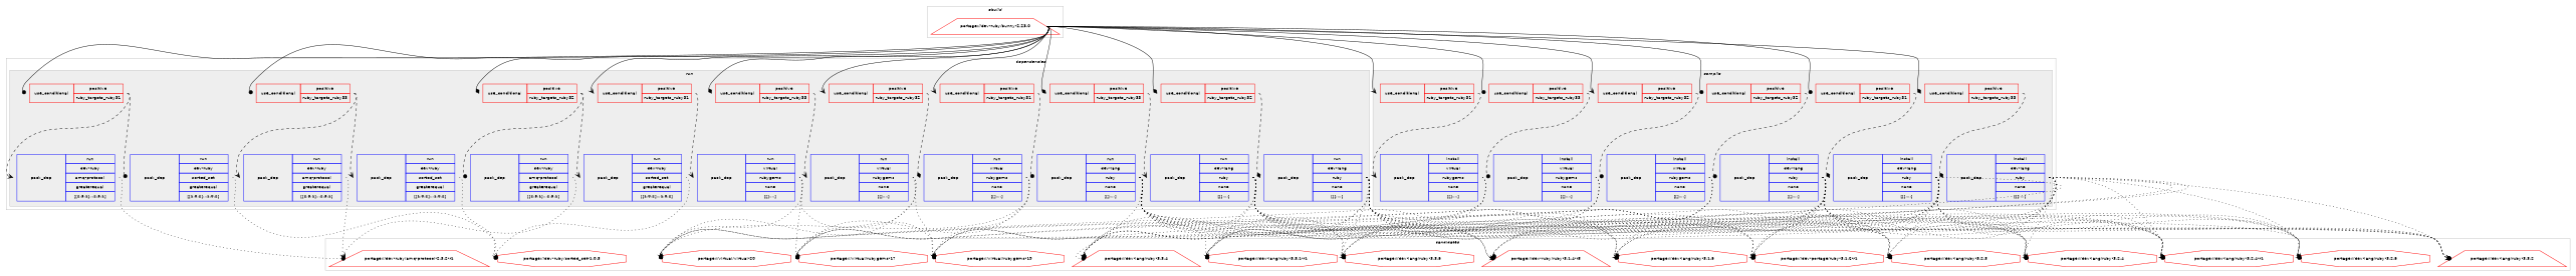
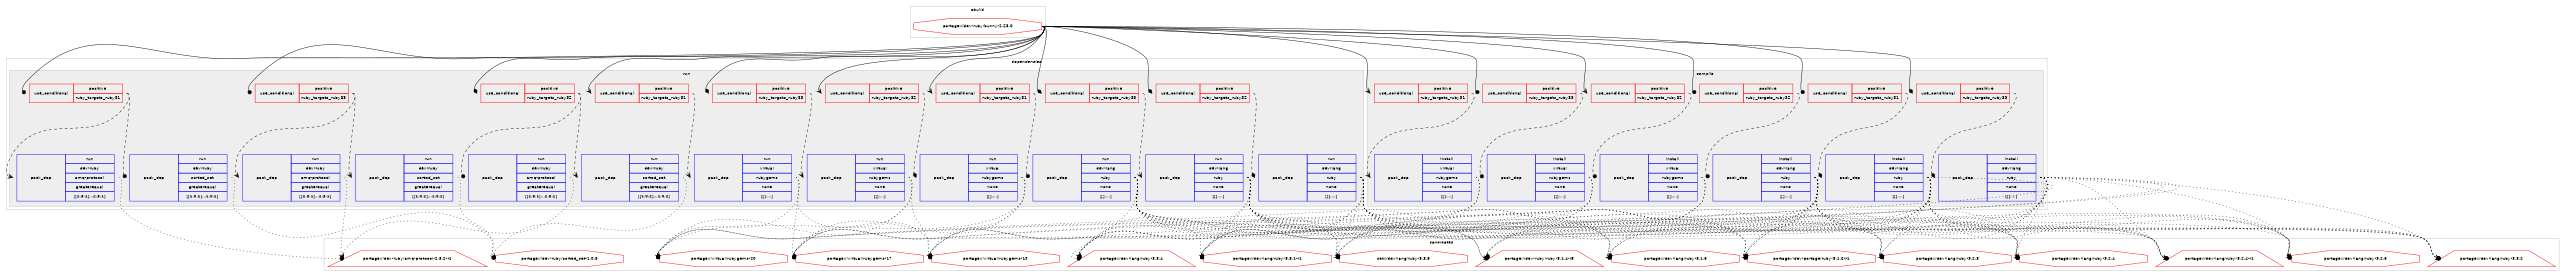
  digraph {
    compound=true
    concentrate=true
    fontname=Helvetica
    fontsize=10
    newrank=true
    rankdir=TB
    ranksep=1.5
    node [color=red fontname=Helvetica fontsize=10 shape=none]
    edge [arrowhead=dot headport=w style=dotted tailport=e weight=100]
-   n1 [label="portage://dev-ruby/bunny-2.23.0" shape=trapezium width=4]
+   n1 [label="portage://dev-ruby/bunny-2.23.0" shape=octagon width=4]
    n2 [color=blue label=<<TABLE BORDER="0" CELLBORDER="1" CELLSPACING="0" CELLPADDING="4" WIDTH="220"><TR><TD ROWSPAN="6" CELLPADDING="30">pack_dep</TD></TR><TR><TD WIDTH="110">install</TD></TR><TR><TD>dev-lang</TD></TR><TR><TD>ruby</TD></TR><TR><TD>none</TD></TR><TR><TD>[[],,,,]</TD></TR></TABLE>>]
    n3 [label=<<TABLE BORDER="0" CELLBORDER="1" CELLSPACING="0" CELLPADDING="4"><TR><TD ROWSPAN="3" CELLPADDING="10">use_conditional</TD></TR><TR><TD>positive</TD></TR><TR><TD>ruby_targets_ruby31</TD></TR></TABLE>>]
    n4 [color=blue label=<<TABLE BORDER="0" CELLBORDER="1" CELLSPACING="0" CELLPADDING="4" WIDTH="220"><TR><TD ROWSPAN="6" CELLPADDING="30">pack_dep</TD></TR><TR><TD WIDTH="110">install</TD></TR><TR><TD>virtual</TD></TR><TR><TD>rubygems</TD></TR><TR><TD>none</TD></TR><TR><TD>[[],,,,]</TD></TR></TABLE>>]
    n5 [label=<<TABLE BORDER="0" CELLBORDER="1" CELLSPACING="0" CELLPADDING="4"><TR><TD ROWSPAN="3" CELLPADDING="10">use_conditional</TD></TR><TR><TD>positive</TD></TR><TR><TD>ruby_targets_ruby31</TD></TR></TABLE>>]
    n6 [color=blue label=<<TABLE BORDER="0" CELLBORDER="1" CELLSPACING="0" CELLPADDING="4" WIDTH="220"><TR><TD ROWSPAN="6" CELLPADDING="30">pack_dep</TD></TR><TR><TD WIDTH="110">install</TD></TR><TR><TD>dev-lang</TD></TR><TR><TD>ruby</TD></TR><TR><TD>none</TD></TR><TR><TD>[[],,,,]</TD></TR></TABLE>>]
    n7 [label=<<TABLE BORDER="0" CELLBORDER="1" CELLSPACING="0" CELLPADDING="4"><TR><TD ROWSPAN="3" CELLPADDING="10">use_conditional</TD></TR><TR><TD>positive</TD></TR><TR><TD>ruby_targets_ruby32</TD></TR></TABLE>>]
    n8 [color=blue label=<<TABLE BORDER="0" CELLBORDER="1" CELLSPACING="0" CELLPADDING="4" WIDTH="220"><TR><TD ROWSPAN="6" CELLPADDING="30">pack_dep</TD></TR><TR><TD WIDTH="110">install</TD></TR><TR><TD>virtual</TD></TR><TR><TD>rubygems</TD></TR><TR><TD>none</TD></TR><TR><TD>[[],,,,]</TD></TR></TABLE>>]
    n9 [label=<<TABLE BORDER="0" CELLBORDER="1" CELLSPACING="0" CELLPADDING="4"><TR><TD ROWSPAN="3" CELLPADDING="10">use_conditional</TD></TR><TR><TD>positive</TD></TR><TR><TD>ruby_targets_ruby32</TD></TR></TABLE>>]
    n10 [color=blue label=<<TABLE BORDER="0" CELLBORDER="1" CELLSPACING="0" CELLPADDING="4" WIDTH="220"><TR><TD ROWSPAN="6" CELLPADDING="30">pack_dep</TD></TR><TR><TD WIDTH="110">install</TD></TR><TR><TD>dev-lang</TD></TR><TR><TD>ruby</TD></TR><TR><TD>none</TD></TR><TR><TD>[[],,,,]</TD></TR></TABLE>>]
    n11 [label=<<TABLE BORDER="0" CELLBORDER="1" CELLSPACING="0" CELLPADDING="4"><TR><TD ROWSPAN="3" CELLPADDING="10">use_conditional</TD></TR><TR><TD>positive</TD></TR><TR><TD>ruby_targets_ruby33</TD></TR></TABLE>>]
    n12 [color=blue label=<<TABLE BORDER="0" CELLBORDER="1" CELLSPACING="0" CELLPADDING="4" WIDTH="220"><TR><TD ROWSPAN="6" CELLPADDING="30">pack_dep</TD></TR><TR><TD WIDTH="110">install</TD></TR><TR><TD>virtual</TD></TR><TR><TD>rubygems</TD></TR><TR><TD>none</TD></TR><TR><TD>[[],,,,]</TD></TR></TABLE>>]
    n13 [label=<<TABLE BORDER="0" CELLBORDER="1" CELLSPACING="0" CELLPADDING="4"><TR><TD ROWSPAN="3" CELLPADDING="10">use_conditional</TD></TR><TR><TD>positive</TD></TR><TR><TD>ruby_targets_ruby33</TD></TR></TABLE>>]
    n14 [color=blue label=<<TABLE BORDER="0" CELLBORDER="1" CELLSPACING="0" CELLPADDING="4" WIDTH="220"><TR><TD ROWSPAN="6" CELLPADDING="30">pack_dep</TD></TR><TR><TD WIDTH="110">run</TD></TR><TR><TD>dev-lang</TD></TR><TR><TD>ruby</TD></TR><TR><TD>none</TD></TR><TR><TD>[[],,,,]</TD></TR></TABLE>>]
    n15 [label=<<TABLE BORDER="0" CELLBORDER="1" CELLSPACING="0" CELLPADDING="4"><TR><TD ROWSPAN="3" CELLPADDING="10">use_conditional</TD></TR><TR><TD>positive</TD></TR><TR><TD>ruby_targets_ruby31</TD></TR></TABLE>>]
    n16 [color=blue label=<<TABLE BORDER="0" CELLBORDER="1" CELLSPACING="0" CELLPADDING="4" WIDTH="220"><TR><TD ROWSPAN="6" CELLPADDING="30">pack_dep</TD></TR><TR><TD WIDTH="110">run</TD></TR><TR><TD>dev-ruby</TD></TR><TR><TD>amq-protocol</TD></TR><TR><TD>greaterequal</TD></TR><TR><TD>[[2,3,1],,,2.3.1]</TD></TR></TABLE>>]
    n17 [color=blue label=<<TABLE BORDER="0" CELLBORDER="1" CELLSPACING="0" CELLPADDING="4" WIDTH="220"><TR><TD ROWSPAN="6" CELLPADDING="30">pack_dep</TD></TR><TR><TD WIDTH="110">run</TD></TR><TR><TD>dev-ruby</TD></TR><TR><TD>sorted_set</TD></TR><TR><TD>greaterequal</TD></TR><TR><TD>[[1,0,2],,,1.0.2]</TD></TR></TABLE>>]
    n18 [label=<<TABLE BORDER="0" CELLBORDER="1" CELLSPACING="0" CELLPADDING="4"><TR><TD ROWSPAN="3" CELLPADDING="10">use_conditional</TD></TR><TR><TD>positive</TD></TR><TR><TD>ruby_targets_ruby31</TD></TR></TABLE>>]
    n19 [color=blue label=<<TABLE BORDER="0" CELLBORDER="1" CELLSPACING="0" CELLPADDING="4" WIDTH="220"><TR><TD ROWSPAN="6" CELLPADDING="30">pack_dep</TD></TR><TR><TD WIDTH="110">run</TD></TR><TR><TD>virtual</TD></TR><TR><TD>rubygems</TD></TR><TR><TD>none</TD></TR><TR><TD>[[],,,,]</TD></TR></TABLE>>]
    n20 [label=<<TABLE BORDER="0" CELLBORDER="1" CELLSPACING="0" CELLPADDING="4"><TR><TD ROWSPAN="3" CELLPADDING="10">use_conditional</TD></TR><TR><TD>positive</TD></TR><TR><TD>ruby_targets_ruby31</TD></TR></TABLE>>]
    n21 [color=blue label=<<TABLE BORDER="0" CELLBORDER="1" CELLSPACING="0" CELLPADDING="4" WIDTH="220"><TR><TD ROWSPAN="6" CELLPADDING="30">pack_dep</TD></TR><TR><TD WIDTH="110">run</TD></TR><TR><TD>dev-lang</TD></TR><TR><TD>ruby</TD></TR><TR><TD>none</TD></TR><TR><TD>[[],,,,]</TD></TR></TABLE>>]
    n22 [label=<<TABLE BORDER="0" CELLBORDER="1" CELLSPACING="0" CELLPADDING="4"><TR><TD ROWSPAN="3" CELLPADDING="10">use_conditional</TD></TR><TR><TD>positive</TD></TR><TR><TD>ruby_targets_ruby32</TD></TR></TABLE>>]
    n23 [color=blue label=<<TABLE BORDER="0" CELLBORDER="1" CELLSPACING="0" CELLPADDING="4" WIDTH="220"><TR><TD ROWSPAN="6" CELLPADDING="30">pack_dep</TD></TR><TR><TD WIDTH="110">run</TD></TR><TR><TD>dev-ruby</TD></TR><TR><TD>amq-protocol</TD></TR><TR><TD>greaterequal</TD></TR><TR><TD>[[2,3,1],,,2.3.1]</TD></TR></TABLE>>]
    n24 [color=blue label=<<TABLE BORDER="0" CELLBORDER="1" CELLSPACING="0" CELLPADDING="4" WIDTH="220"><TR><TD ROWSPAN="6" CELLPADDING="30">pack_dep</TD></TR><TR><TD WIDTH="110">run</TD></TR><TR><TD>dev-ruby</TD></TR><TR><TD>sorted_set</TD></TR><TR><TD>greaterequal</TD></TR><TR><TD>[[1,0,2],,,1.0.2]</TD></TR></TABLE>>]
    n25 [label=<<TABLE BORDER="0" CELLBORDER="1" CELLSPACING="0" CELLPADDING="4"><TR><TD ROWSPAN="3" CELLPADDING="10">use_conditional</TD></TR><TR><TD>positive</TD></TR><TR><TD>ruby_targets_ruby32</TD></TR></TABLE>>]
    n26 [color=blue label=<<TABLE BORDER="0" CELLBORDER="1" CELLSPACING="0" CELLPADDING="4" WIDTH="220"><TR><TD ROWSPAN="6" CELLPADDING="30">pack_dep</TD></TR><TR><TD WIDTH="110">run</TD></TR><TR><TD>virtual</TD></TR><TR><TD>rubygems</TD></TR><TR><TD>none</TD></TR><TR><TD>[[],,,,]</TD></TR></TABLE>>]
    n27 [label=<<TABLE BORDER="0" CELLBORDER="1" CELLSPACING="0" CELLPADDING="4"><TR><TD ROWSPAN="3" CELLPADDING="10">use_conditional</TD></TR><TR><TD>positive</TD></TR><TR><TD>ruby_targets_ruby32</TD></TR></TABLE>>]
    n28 [color=blue label=<<TABLE BORDER="0" CELLBORDER="1" CELLSPACING="0" CELLPADDING="4" WIDTH="220"><TR><TD ROWSPAN="6" CELLPADDING="30">pack_dep</TD></TR><TR><TD WIDTH="110">run</TD></TR><TR><TD>dev-lang</TD></TR><TR><TD>ruby</TD></TR><TR><TD>none</TD></TR><TR><TD>[[],,,,]</TD></TR></TABLE>>]
    n29 [label=<<TABLE BORDER="0" CELLBORDER="1" CELLSPACING="0" CELLPADDING="4"><TR><TD ROWSPAN="3" CELLPADDING="10">use_conditional</TD></TR><TR><TD>positive</TD></TR><TR><TD>ruby_targets_ruby33</TD></TR></TABLE>>]
    n30 [color=blue label=<<TABLE BORDER="0" CELLBORDER="1" CELLSPACING="0" CELLPADDING="4" WIDTH="220"><TR><TD ROWSPAN="6" CELLPADDING="30">pack_dep</TD></TR><TR><TD WIDTH="110">run</TD></TR><TR><TD>dev-ruby</TD></TR><TR><TD>amq-protocol</TD></TR><TR><TD>greaterequal</TD></TR><TR><TD>[[2,3,1],,,2.3.1]</TD></TR></TABLE>>]
    n31 [color=blue label=<<TABLE BORDER="0" CELLBORDER="1" CELLSPACING="0" CELLPADDING="4" WIDTH="220"><TR><TD ROWSPAN="6" CELLPADDING="30">pack_dep</TD></TR><TR><TD WIDTH="110">run</TD></TR><TR><TD>dev-ruby</TD></TR><TR><TD>sorted_set</TD></TR><TR><TD>greaterequal</TD></TR><TR><TD>[[1,0,2],,,1.0.2]</TD></TR></TABLE>>]
    n32 [label=<<TABLE BORDER="0" CELLBORDER="1" CELLSPACING="0" CELLPADDING="4"><TR><TD ROWSPAN="3" CELLPADDING="10">use_conditional</TD></TR><TR><TD>positive</TD></TR><TR><TD>ruby_targets_ruby33</TD></TR></TABLE>>]
    n33 [color=blue label=<<TABLE BORDER="0" CELLBORDER="1" CELLSPACING="0" CELLPADDING="4" WIDTH="220"><TR><TD ROWSPAN="6" CELLPADDING="30">pack_dep</TD></TR><TR><TD WIDTH="110">run</TD></TR><TR><TD>virtual</TD></TR><TR><TD>rubygems</TD></TR><TR><TD>none</TD></TR><TR><TD>[[],,,,]</TD></TR></TABLE>>]
    n34 [label=<<TABLE BORDER="0" CELLBORDER="1" CELLSPACING="0" CELLPADDING="4"><TR><TD ROWSPAN="3" CELLPADDING="10">use_conditional</TD></TR><TR><TD>positive</TD></TR><TR><TD>ruby_targets_ruby33</TD></TR></TABLE>>]
-   n35 [label="portage://dev-lang/ruby-3.3.5" shape=octagon width=4]
+   n35 [label="set://dev-lang/ruby-3.3.5" shape=octagon width=4]
    n36 [label="portage://dev-lang/ruby-3.3.1-r1" shape=octagon width=4]
    n37 [label="portage://dev-lang/ruby-3.3.4" shape=trapezium width=4]
    n38 [label="portage://dev-lang/ruby-3.3.2" shape=trapezium width=4]
    n39 [label="portage://dev-lang/ruby-3.2.5" shape=octagon width=4]
-   n40 [label="portage://dev-lang/ruby-3.2.4-r1" shape=octagon width=4]
+   n40 [label="portage://dev-lang/ruby-3.2.4-r1" shape=trapezium width=4]
    n41 [label="portage://dev-lang/ruby-3.2.4" shape=octagon width=4]
    n42 [label="portage://dev-lang/ruby-3.2.3" shape=octagon width=4]
    n43 [label="portage://dev-portage/ruby-3.1.6-r1" shape=octagon width=4]
    n44 [label="portage://dev-lang/ruby-3.1.5" shape=octagon width=4]
    n45 [label="portage://dev-ruby/ruby-3.1.4-r3" shape=trapezium width=4]
-   n46 [label="portage://virtual/virtual-20" shape=octagon width=4]
+   n46 [label="portage://virtual/rubygems-20" shape=octagon width=4]
    n47 [label="portage://virtual/rubygems-19" shape=octagon width=4]
    n48 [label="portage://virtual/rubygems-17" shape=octagon width=4]
    n49 [label="portage://dev-ruby/amq-protocol-2.3.2-r1" shape=trapezium width=4]
    n50 [label="portage://dev-ruby/sorted_set-1.0.3" shape=octagon width=4]
    subgraph cluster_1 {
      color=gray
      label=<<i>ebuild</i>>
      n1
    }
    subgraph cluster_2 {
      color=gray
      label=<<i>dependencies</i>>
      subgraph cluster_3 {
        color=gray
        fillcolor="#eeeeee"
        label=<<i>compile</i>>
        style=filled
        subgraph sub_4 {
          color=gray
          fillcolor="#eeeeee"
          label=<<i>compile</i>>
          style=filled
          n3
          subgraph sub_5 {
            color=gray
            fillcolor="#eeeeee"
            label=<<i>compile</i>>
            style=filled
            n2
          }
        }
        subgraph sub_6 {
          color=gray
          fillcolor="#eeeeee"
          label=<<i>compile</i>>
          style=filled
          n5
          subgraph sub_7 {
            color=gray
            fillcolor="#eeeeee"
            label=<<i>compile</i>>
            style=filled
            n4
          }
        }
        subgraph sub_8 {
          color=gray
          fillcolor="#eeeeee"
          label=<<i>compile</i>>
          style=filled
          n7
          subgraph sub_9 {
            color=gray
            fillcolor="#eeeeee"
            label=<<i>compile</i>>
            style=filled
            n6
          }
        }
        subgraph sub_10 {
          color=gray
          fillcolor="#eeeeee"
          label=<<i>compile</i>>
          style=filled
          n9
          subgraph sub_11 {
            color=gray
            fillcolor="#eeeeee"
            label=<<i>compile</i>>
            style=filled
            n8
          }
        }
        subgraph sub_12 {
          color=gray
          fillcolor="#eeeeee"
          label=<<i>compile</i>>
          style=filled
          n11
          subgraph sub_13 {
            color=gray
            fillcolor="#eeeeee"
            label=<<i>compile</i>>
            style=filled
            n10
          }
        }
        subgraph sub_14 {
          color=gray
          fillcolor="#eeeeee"
          label=<<i>compile</i>>
          style=filled
          n13
          subgraph sub_15 {
            color=gray
            fillcolor="#eeeeee"
            label=<<i>compile</i>>
            style=filled
            n12
          }
        }
      }
      subgraph cluster_16 {
        color=gray
        fillcolor="#eeeeee"
        label=<<i>compile and run</i>>
        style=filled
      }
      subgraph cluster_17 {
        color=gray
        fillcolor="#eeeeee"
        label=<<i>run</i>>
        style=filled
        subgraph sub_18 {
          color=gray
          fillcolor="#eeeeee"
          label=<<i>run</i>>
          style=filled
          n15
          subgraph sub_19 {
            color=gray
            fillcolor="#eeeeee"
            label=<<i>run</i>>
            style=filled
            n14
          }
        }
        subgraph sub_20 {
          color=gray
          fillcolor="#eeeeee"
          label=<<i>run</i>>
          style=filled
          n18
          subgraph sub_21 {
            color=gray
            fillcolor="#eeeeee"
            label=<<i>run</i>>
            style=filled
            n16
          }
          subgraph sub_22 {
            color=gray
            fillcolor="#eeeeee"
            label=<<i>run</i>>
            style=filled
            n17
          }
        }
        subgraph sub_23 {
          color=gray
          fillcolor="#eeeeee"
          label=<<i>run</i>>
          style=filled
          n20
          subgraph sub_24 {
            color=gray
            fillcolor="#eeeeee"
            label=<<i>run</i>>
            style=filled
            n19
          }
        }
        subgraph sub_25 {
          color=gray
          fillcolor="#eeeeee"
          label=<<i>run</i>>
          style=filled
          n22
          subgraph sub_26 {
            color=gray
            fillcolor="#eeeeee"
            label=<<i>run</i>>
            style=filled
            n21
          }
        }
        subgraph sub_27 {
          color=gray
          fillcolor="#eeeeee"
          label=<<i>run</i>>
          style=filled
          n25
          subgraph sub_28 {
            color=gray
            fillcolor="#eeeeee"
            label=<<i>run</i>>
            style=filled
            n23
          }
          subgraph sub_29 {
            color=gray
            fillcolor="#eeeeee"
            label=<<i>run</i>>
            style=filled
            n24
          }
        }
        subgraph sub_30 {
          color=gray
          fillcolor="#eeeeee"
          label=<<i>run</i>>
          style=filled
          n27
          subgraph sub_31 {
            color=gray
            fillcolor="#eeeeee"
            label=<<i>run</i>>
            style=filled
            n26
          }
        }
        subgraph sub_32 {
          color=gray
          fillcolor="#eeeeee"
          label=<<i>run</i>>
          style=filled
          n29
          subgraph sub_33 {
            color=gray
            fillcolor="#eeeeee"
            label=<<i>run</i>>
            style=filled
            n28
          }
        }
        subgraph sub_34 {
          color=gray
          fillcolor="#eeeeee"
          label=<<i>run</i>>
          style=filled
          n32
          subgraph sub_35 {
            color=gray
            fillcolor="#eeeeee"
            label=<<i>run</i>>
            style=filled
            n30
          }
          subgraph sub_36 {
            color=gray
            fillcolor="#eeeeee"
            label=<<i>run</i>>
            style=filled
            n31
          }
        }
        subgraph sub_37 {
          color=gray
          fillcolor="#eeeeee"
          label=<<i>run</i>>
          style=filled
          n34
          subgraph sub_38 {
            color=gray
            fillcolor="#eeeeee"
            label=<<i>run</i>>
            style=filled
            n33
          }
        }
      }
    }
    subgraph cluster_39 {
      color=gray
      label=<<i>candidates</i>>
      rank=same
      subgraph sub_40 {
        color=black
        label=<<i>candidates</i>>
        nodesep=1
        rank=same
        n35
        n36
        n37
        n38
        n39
        n40
        n41
        n42
        n43
        n44
        n45
      }
      subgraph sub_41 {
        color=black
        label=<<i>candidates</i>>
        nodesep=1
        rank=same
        n46
        n47
        n48
      }
      subgraph sub_42 {
        color=black
        label=<<i>candidates</i>>
        nodesep=1
        rank=same
        n35
        n36
        n37
        n38
        n39
        n40
        n41
        n42
        n43
        n44
        n45
      }
      subgraph sub_43 {
        color=black
        label=<<i>candidates</i>>
        nodesep=1
        rank=same
        n46
        n47
        n48
      }
      subgraph sub_44 {
        color=black
        label=<<i>candidates</i>>
        nodesep=1
        rank=same
        n35
        n36
        n37
        n38
        n39
        n40
        n41
        n42
        n43
        n44
        n45
      }
      subgraph sub_45 {
        color=black
        label=<<i>candidates</i>>
        nodesep=1
        rank=same
        n46
        n47
        n48
      }
      subgraph sub_46 {
        color=black
        label=<<i>candidates</i>>
        nodesep=1
        rank=same
        n35
        n36
        n37
        n38
        n39
        n40
        n41
        n42
        n43
        n44
        n45
      }
      subgraph sub_47 {
        color=black
        label=<<i>candidates</i>>
        nodesep=1
        rank=same
        n49
      }
      subgraph sub_48 {
        color=black
        label=<<i>candidates</i>>
        nodesep=1
        rank=same
        n50
      }
      subgraph sub_49 {
        color=black
        label=<<i>candidates</i>>
        nodesep=1
        rank=same
        n46
        n47
        n48
      }
      subgraph sub_50 {
        color=black
        label=<<i>candidates</i>>
        nodesep=1
        rank=same
        n35
        n36
        n37
        n38
        n39
        n40
        n41
        n42
        n43
        n44
        n45
      }
      subgraph sub_51 {
        color=black
        label=<<i>candidates</i>>
        nodesep=1
        rank=same
        n49
      }
      subgraph sub_52 {
        color=black
        label=<<i>candidates</i>>
        nodesep=1
        rank=same
        n50
      }
      subgraph sub_53 {
        color=black
        label=<<i>candidates</i>>
        nodesep=1
        rank=same
        n46
        n47
        n48
      }
      subgraph sub_54 {
        color=black
        label=<<i>candidates</i>>
        nodesep=1
        rank=same
        n49
      }
      subgraph sub_55 {
        color=black
        label=<<i>candidates</i>>
        nodesep=1
        rank=same
        n35
        n36
        n37
        n38
        n39
        n40
        n41
        n42
        n43
        n44
        n45
      }
      subgraph sub_56 {
        color=black
        label=<<i>candidates</i>>
        nodesep=1
        rank=same
        n50
      }
      subgraph sub_57 {
        color=black
        label=<<i>candidates</i>>
        nodesep=1
        rank=same
        n46
        n47
        n48
      }
    }
    n1 -> n3 [style=solid weight=20]
    n1 -> n5 [arrowhead=vee style=solid weight=20]
    n1 -> n7 [style=solid weight=20]
    n1 -> n9 [arrowhead=vee style=solid weight=20]
    n1 -> n11 [arrowhead=diamond style=solid weight=20]
    n1 -> n13 [style=solid weight=20]
    n1 -> n15 [arrowhead=vee style=solid weight=20]
    n1 -> n18 [style=solid weight=20]
    n1 -> n20 [arrowhead=vee style=solid weight=20]
    n1 -> n22 [arrowhead=diamond style=solid weight=20]
    n1 -> n25 [arrowhead=diamond style=solid weight=20]
    n1 -> n27 [arrowhead=vee style=solid weight=20]
    n1 -> n29 [arrowhead=diamond style=solid weight=20]
    n1 -> n32 [style=solid weight=20]
    n1 -> n34 [arrowhead=diamond style=solid weight=20]
    n2 -> n35
    n2 -> n36 [arrowhead=vee]
    n2 -> n37 [arrowhead=vee]
    n2 -> n38 [arrowhead=vee]
    n2 -> n39 [arrowhead=vee]
    n2 -> n40 [arrowhead=diamond]
    n2 -> n41 [arrowhead=vee]
    n2 -> n42 [arrowhead=diamond]
    n2 -> n43
    n2 -> n44 [arrowhead=vee]
    n2 -> n45
    n3 -> n2 [arrowhead=diamond style=dashed weight=20]
    n4 -> n46 [arrowhead=diamond]
    n4 -> n47 [arrowhead=vee]
    n4 -> n48
    n5 -> n4 [arrowhead=vee style=dashed weight=20]
    n6 -> n35 [arrowhead=vee]
    n6 -> n36
    n6 -> n37
    n6 -> n38 [arrowhead=vee]
    n6 -> n39
    n6 -> n40 [arrowhead=vee]
    n6 -> n41 [arrowhead=vee]
    n6 -> n42
    n6 -> n43 [arrowhead=vee]
    n6 -> n44 [arrowhead=diamond]
    n6 -> n45 [arrowhead=diamond]
    n7 -> n6 [style=dashed weight=20]
    n8 -> n46
    n8 -> n47 [arrowhead=diamond]
    n8 -> n48
    n9 -> n8 [style=dashed weight=20]
    n10 -> n35 [arrowhead=diamond]
    n10 -> n36
    n10 -> n37
    n10 -> n38 [arrowhead=vee]
    n10 -> n39 [arrowhead=vee]
    n10 -> n40
    n10 -> n41
    n10 -> n42
    n10 -> n43 [arrowhead=diamond]
    n10 -> n44 [arrowhead=diamond]
    n10 -> n45
    n11 -> n10 [arrowhead=diamond style=dashed weight=20]
    n12 -> n46 [arrowhead=diamond]
    n12 -> n47 [arrowhead=vee]
    n12 -> n48
    n13 -> n12 [style=dashed weight=20]
    n14 -> n35 [arrowhead=vee]
    n14 -> n36
    n14 -> n37
    n14 -> n38
    n14 -> n39 [arrowhead=diamond]
    n14 -> n40 [arrowhead=vee]
    n14 -> n41
    n14 -> n42 [arrowhead=diamond]
    n14 -> n43 [arrowhead=vee]
    n14 -> n44
    n14 -> n45 [arrowhead=diamond]
    n15 -> n14 [style=dashed weight=20]
    n16 -> n49
    n17 -> n50
    n18 -> n16 [arrowhead=vee style=dashed weight=20]
    n18 -> n17 [style=dashed weight=20]
    n19 -> n46
    n19 -> n47 [arrowhead=diamond]
    n19 -> n48
    n20 -> n19 [arrowhead=vee style=dashed weight=20]
    n21 -> n35 [arrowhead=diamond]
    n21 -> n36
    n21 -> n37 [arrowhead=vee]
    n21 -> n38
    n21 -> n39 [arrowhead=diamond]
    n21 -> n40
    n21 -> n41
    n21 -> n42 [arrowhead=diamond]
    n21 -> n43
    n21 -> n44 [arrowhead=vee]
    n21 -> n45 [arrowhead=vee]
    n22 -> n21 [arrowhead=diamond style=dashed weight=20]
    n23 -> n49 [arrowhead=vee]
    n24 -> n50
    n25 -> n23 [style=dashed weight=20]
    n25 -> n24 [arrowhead=vee style=dashed weight=20]
    n26 -> n46 [arrowhead=vee]
    n26 -> n47 [arrowhead=diamond]
    n26 -> n48
    n27 -> n26 [arrowhead=diamond style=dashed weight=20]
    n28 -> n35
    n28 -> n36 [arrowhead=diamond]
    n28 -> n37 [arrowhead=diamond]
    n28 -> n38
    n28 -> n39 [arrowhead=diamond]
    n28 -> n40 [arrowhead=diamond]
    n28 -> n41 [arrowhead=diamond]
    n28 -> n42 [arrowhead=vee]
    n28 -> n43 [arrowhead=diamond]
    n28 -> n44 [arrowhead=vee]
    n28 -> n45
    n29 -> n28 [arrowhead=vee style=dashed weight=20]
    n30 -> n49 [arrowhead=vee]
    n31 -> n50 [arrowhead=vee]
    n32 -> n30 [arrowhead=vee style=dashed weight=20]
    n32 -> n31 [arrowhead=vee style=dashed weight=20]
    n33 -> n46
    n33 -> n47
    n33 -> n48 [arrowhead=diamond]
    n34 -> n33 [arrowhead=vee style=dashed weight=20]
  }
